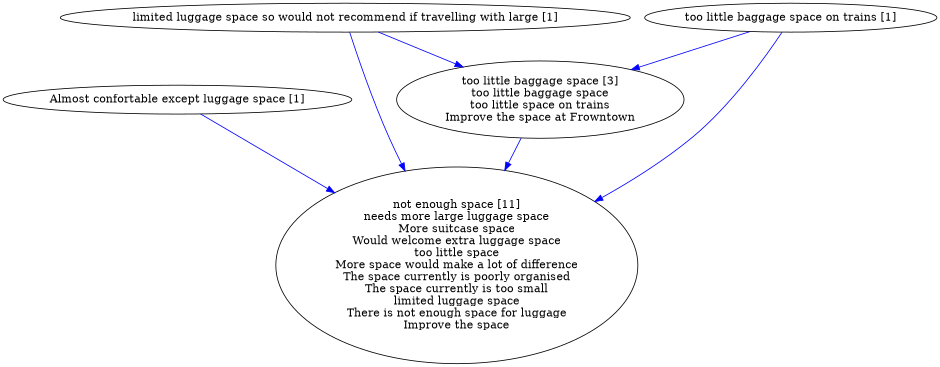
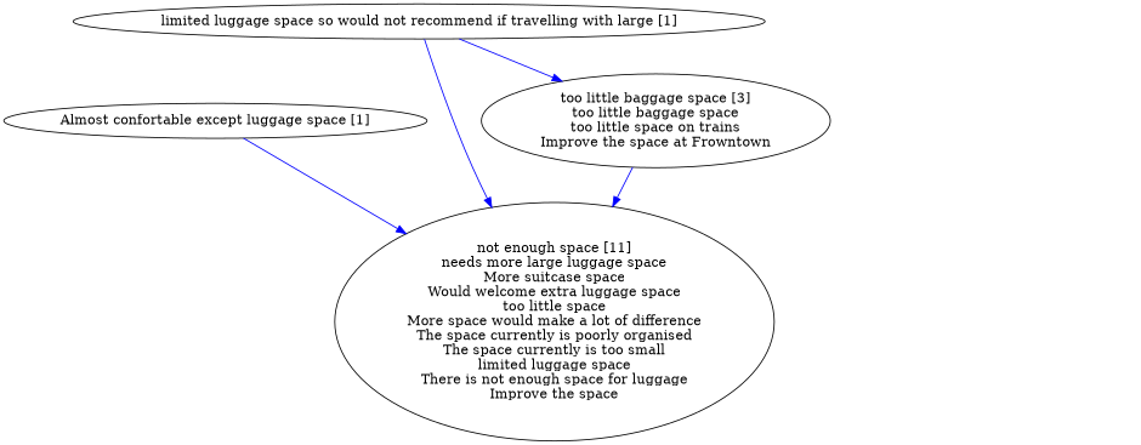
  digraph {
    edge [color=blue]
    "too little baggage space [3]\ntoo little baggage space\ntoo little space on trains\nImprove the space at Frowntown"
    "not enough space [11]\nneeds more large luggage space\nMore suitcase space\nWould welcome extra luggage space\ntoo little space\nMore space would make a lot of difference\nThe space currently is poorly organised\nThe space currently is too small\nlimited luggage space\nThere is not enough space for luggage\nImprove the space"
    "Almost confortable except luggage space [1]"
    "limited luggage space so would not recommend if travelling with large [1]"
-   "too little baggage space on trains [1]"
    "too little baggage space [3]\ntoo little baggage space\ntoo little space on trains\nImprove the space at Frowntown" -> "not enough space [11]\nneeds more large luggage space\nMore suitcase space\nWould welcome extra luggage space\ntoo little space\nMore space would make a lot of difference\nThe space currently is poorly organised\nThe space currently is too small\nlimited luggage space\nThere is not enough space for luggage\nImprove the space"
    "Almost confortable except luggage space [1]" -> "not enough space [11]\nneeds more large luggage space\nMore suitcase space\nWould welcome extra luggage space\ntoo little space\nMore space would make a lot of difference\nThe space currently is poorly organised\nThe space currently is too small\nlimited luggage space\nThere is not enough space for luggage\nImprove the space"
    "limited luggage space so would not recommend if travelling with large [1]" -> "too little baggage space [3]\ntoo little baggage space\ntoo little space on trains\nImprove the space at Frowntown"
    "limited luggage space so would not recommend if travelling with large [1]" -> "not enough space [11]\nneeds more large luggage space\nMore suitcase space\nWould welcome extra luggage space\ntoo little space\nMore space would make a lot of difference\nThe space currently is poorly organised\nThe space currently is too small\nlimited luggage space\nThere is not enough space for luggage\nImprove the space"
-   "too little baggage space on trains [1]" -> "too little baggage space [3]\ntoo little baggage space\ntoo little space on trains\nImprove the space at Frowntown"
-   "too little baggage space on trains [1]" -> "not enough space [11]\nneeds more large luggage space\nMore suitcase space\nWould welcome extra luggage space\ntoo little space\nMore space would make a lot of difference\nThe space currently is poorly organised\nThe space currently is too small\nlimited luggage space\nThere is not enough space for luggage\nImprove the space"
  }
